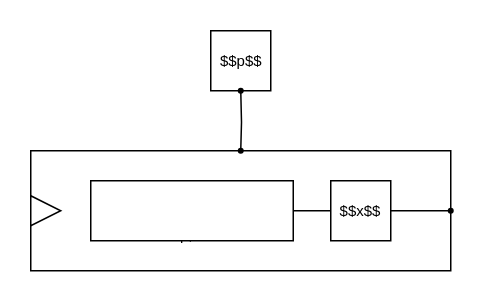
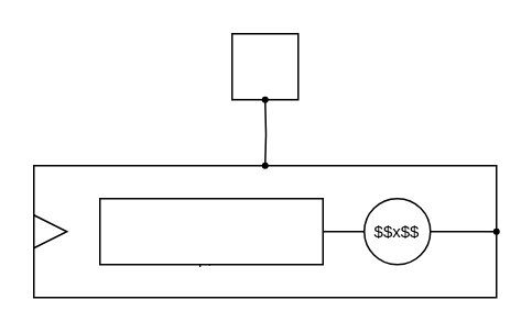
  <mxCell id="0" />
  <mxCell id="1" parent="0" />
  <mxCell id="2" value="" style="group" vertex="1" connectable="0" parent="1"><mxGeometry x="20" y="20" width="280" height="160" as="geometry" /></mxCell>
  <mxCell id="3" style="edgeStyle=orthogonalEdgeStyle;rounded=0;orthogonalLoop=1;jettySize=auto;html=1;exitX=0.5;exitY=0;exitDx=0;exitDy=0;startArrow=oval;startFill=1;fontSize=10;entryX=0.5;entryY=0;entryDx=0;entryDy=0;endSize=3;startSize=3;endArrow=oval;endFill=1;" parent="2" target="4" edge="1"><mxGeometry relative="1" as="geometry"><mxPoint x="140" y="40" as="sourcePoint" /></mxGeometry></mxCell>
  <mxCell id="4" value="" style="rounded=0;whiteSpace=wrap;html=1;align=center;fontSize=10;fillColor=none;" parent="2" vertex="1"><mxGeometry y="80" width="280" height="80" as="geometry" /></mxCell>
  <mxCell id="5" value="" style="triangle;whiteSpace=wrap;html=1;rounded=0;fontSize=10;" parent="2" vertex="1"><mxGeometry y="110" width="20" height="20" as="geometry" /></mxCell>
- <mxCell id="6" value="$$p$$" style="text;html=1;resizable=0;points=[];autosize=1;align=center;verticalAlign=middle;spacingTop=0;fontSize=10;spacing=0;" parent="2" vertex="1"><mxGeometry x="130" y="10" width="20" height="20" as="geometry" /></mxCell>
  <mxCell id="7" style="edgeStyle=orthogonalEdgeStyle;rounded=0;orthogonalLoop=1;jettySize=auto;html=1;exitX=1;exitY=0.5;exitDx=0;exitDy=0;entryX=1;entryY=0.5;entryDx=0;entryDy=0;startArrow=none;startFill=0;fontSize=10;startSize=3;endSize=3;endArrow=oval;endFill=1;" parent="2" source="8" target="4" edge="1"><mxGeometry relative="1" as="geometry"><Array as="points"><mxPoint x="250" y="120" /><mxPoint x="250" y="120" /></Array></mxGeometry></mxCell>
- <mxCell id="8" value="$$x$$" style="whiteSpace=wrap;html=1;aspect=fixed;rounded=0;fontSize=10;align=center;spacing=0;" parent="2" vertex="1"><mxGeometry x="200" y="100" width="40" height="40" as="geometry" /></mxCell>
+ <mxCell id="8" value="$$x$$" style="ellipse;whiteSpace=wrap;html=1;aspect=fixed;fontSize=10;align=center;spacing=0;" parent="2" vertex="1"><mxGeometry x="200" y="100" width="40" height="40" as="geometry" /></mxCell>
  <mxCell id="9" value="" style="group" parent="2" vertex="1" connectable="0"><mxGeometry x="40" y="100" width="135" height="40" as="geometry" /></mxCell>
  <mxCell id="10" value="" style="group" parent="9" vertex="1" connectable="0"><mxGeometry width="135" height="40" as="geometry" /></mxCell>
  <mxCell id="11" value="$$x=1$$" style="text;html=1;strokeColor=none;fillColor=none;align=left;verticalAlign=middle;whiteSpace=wrap;rounded=0;fontSize=10;spacing=0;" parent="10" vertex="1"><mxGeometry x="95" width="40" height="20" as="geometry" /></mxCell>
  <mxCell id="12" value="$$x=0$$" style="text;html=1;strokeColor=none;fillColor=none;align=left;verticalAlign=middle;whiteSpace=wrap;rounded=0;fontSize=10;spacing=0;" parent="10" vertex="1"><mxGeometry x="95" y="20" width="40" height="20" as="geometry" /></mxCell>
  <mxCell id="13" value="$$1-p,$$" style="text;html=1;strokeColor=none;fillColor=none;align=left;verticalAlign=middle;whiteSpace=wrap;rounded=0;fontSize=10;spacing=0;" parent="10" vertex="1"><mxGeometry x="60" y="20" width="35" height="20" as="geometry" /></mxCell>
  <mxCell id="14" value="$$P(X)=\Bigg\{$$" style="text;html=1;strokeColor=none;fillColor=none;align=left;verticalAlign=middle;whiteSpace=wrap;rounded=0;fontSize=10;spacing=0;spacingTop=0;" parent="10" vertex="1"><mxGeometry width="60" height="40" as="geometry" /></mxCell>
  <mxCell id="15" value="$$p,$$" style="text;html=1;strokeColor=none;fillColor=none;align=left;verticalAlign=middle;whiteSpace=wrap;rounded=0;fontSize=10;spacing=0;" parent="10" vertex="1"><mxGeometry x="60" width="20" height="20" as="geometry" /></mxCell>
  <mxCell id="16" value="" style="rounded=0;whiteSpace=wrap;html=1;fontSize=10;align=left;" parent="10" vertex="1"><mxGeometry width="135" height="40" as="geometry" /></mxCell>
  <mxCell id="17" style="edgeStyle=orthogonalEdgeStyle;rounded=0;orthogonalLoop=1;jettySize=auto;html=1;exitX=1;exitY=0.5;exitDx=0;exitDy=0;entryX=0;entryY=0.5;entryDx=0;entryDy=0;startArrow=none;startFill=0;fontSize=10;startSize=3;endSize=3;endArrow=none;endFill=0;" parent="2" source="16" target="8" edge="1"><mxGeometry relative="1" as="geometry" /></mxCell>
  <mxCell id="18" value="" style="whiteSpace=wrap;html=1;aspect=fixed;fillColor=none;" parent="2" vertex="1"><mxGeometry x="120" width="40" height="40" as="geometry" /></mxCell>
